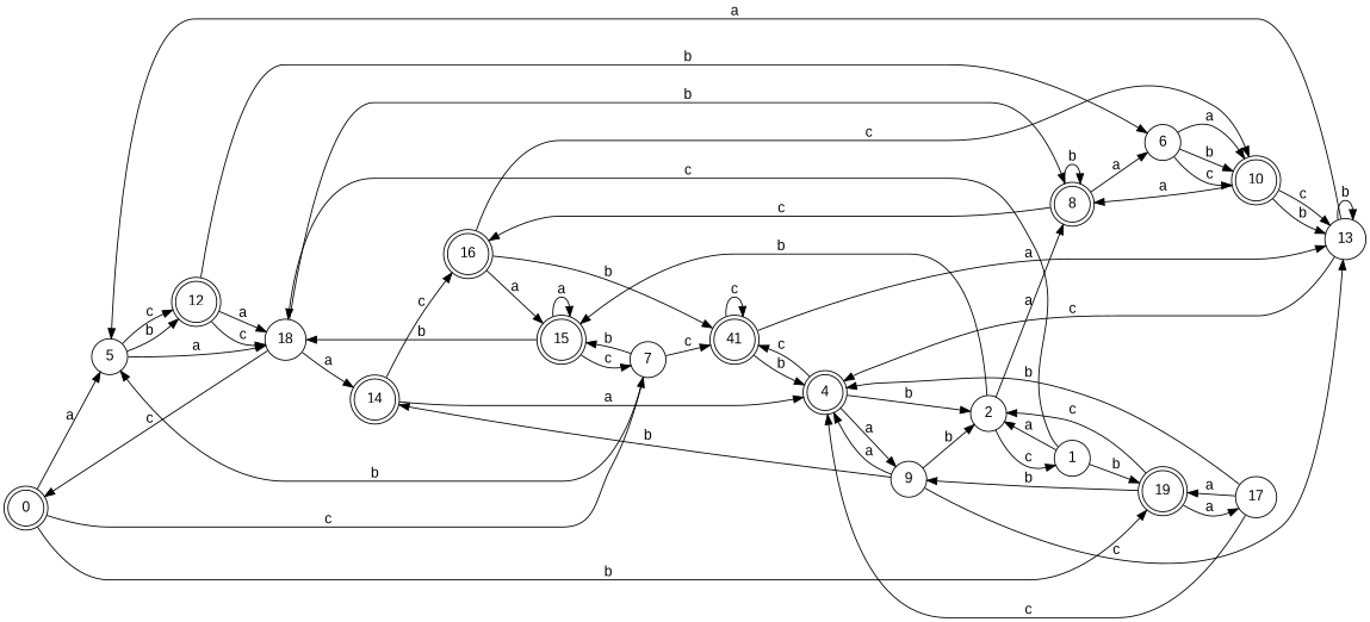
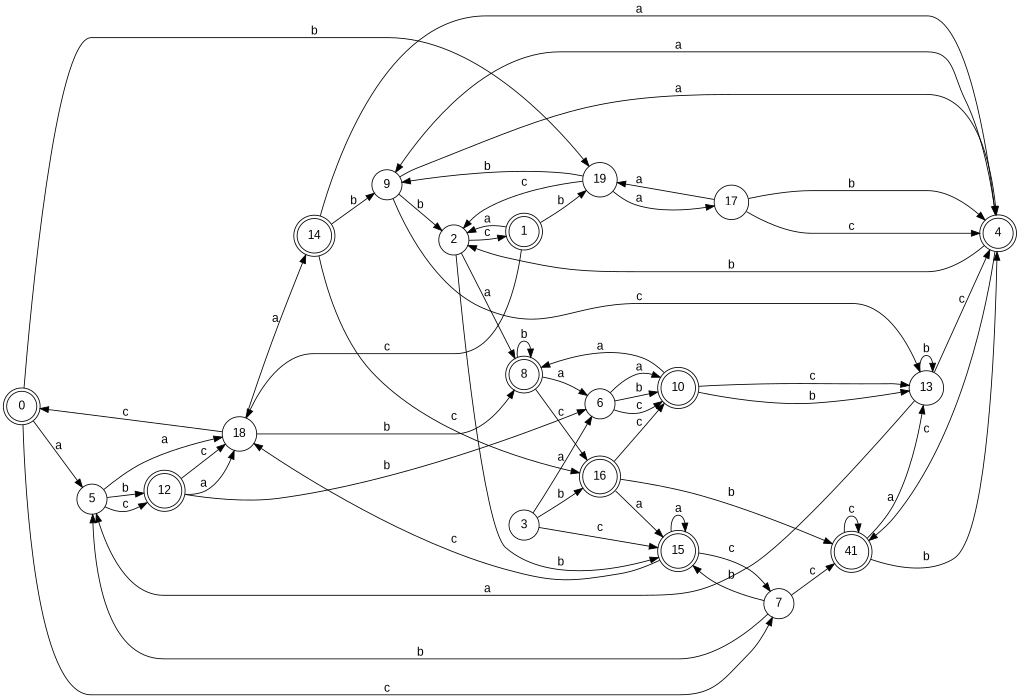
  digraph {
    fontname="Liberation Sans"
    rankdir=LR
    node [color=black fillcolor=white fontname="Liberation Sans" shape=doublecircle style="rounded,filled"]
    edge [fontname="Liberation Sans"]
    n1 [label=0]
    n2 [label=5 shape=circle style=filled]
    n3 [label=7 shape=circle style=filled]
-   n4 [label=19]
+   n4 [label=19 shape=circle]
    n5 [label=18 shape=circle style=filled]
    n6 [label=12]
    n7 [label=15]
    n8 [label=41]
    n9 [label=2 shape=circle style=filled]
    n10 [label=9 shape=circle style=filled]
    n11 [label=17 shape=circle style=filled]
-   n12 [label=1 shape=circle style=filled]
+   n12 [label=1 style=filled]
    n13 [label=8]
    n14 [label=14]
    n15 [label=6 shape=circle style=filled]
    n16 [label=16]
+   n17 [label=3 shape=circle style=filled]
    n18 [label=10]
    n19 [label=4]
    n20 [label=13 shape=circle style=filled]
    n1 -> n2 [label=a]
    n1 -> n3 [label=c]
    n1 -> n4 [label=b]
    n2 -> n5 [label=a]
    n2 -> n6 [label=b]
    n2 -> n6 [label=c]
    n3 -> n2 [label=b]
    n3 -> n7 [label=b]
    n3 -> n8 [label=c]
    n4 -> n9 [label=c]
    n4 -> n10 [label=b]
    n4 -> n11 [label=a]
    n5 -> n1 [label=c]
    n5 -> n13 [label=b]
    n5 -> n14 [label=a]
    n6 -> n5 [label=a]
    n6 -> n5 [label=c]
    n6 -> n15 [label=b]
    n7 -> n3 [label=c]
-   n7 -> n5 [label=b]
+   n7 -> n5 [label=c]
    n7 -> n7 [label=a]
    n8 -> n8 [label=c]
    n8 -> n19 [label=b]
    n8 -> n20 [label=a]
    n9 -> n7 [label=b]
    n9 -> n12 [label=c]
    n9 -> n13 [label=a]
    n10 -> n9 [label=b]
    n10 -> n19 [label=a]
    n10 -> n20 [label=c]
    n11 -> n4 [label=a]
    n11 -> n19 [label=b]
    n11 -> n19 [label=c]
    n12 -> n4 [label=b]
    n12 -> n5 [label=c]
    n12 -> n9 [label=a]
    n13 -> n13 [label=b]
    n13 -> n15 [label=a]
    n13 -> n16 [label=c]
-   n10 -> n14 [label=b]
+   n14 -> n10 [label=b]
    n14 -> n16 [label=c]
    n14 -> n19 [label=a]
    n15 -> n18 [label=a]
    n15 -> n18 [label=b]
    n15 -> n18 [label=c]
    n16 -> n7 [label=a]
    n16 -> n8 [label=b]
    n16 -> n18 [label=c]
+   n17 -> n7 [label=c]
+   n17 -> n15 [label=a]
+   n17 -> n16 [label=b]
    n18 -> n13 [label=a]
    n18 -> n20 [label=b]
    n18 -> n20 [label=c]
    n19 -> n8 [label=c]
    n19 -> n9 [label=b]
    n19 -> n10 [label=a]
    n20 -> n2 [label=a]
    n20 -> n19 [label=c]
    n20 -> n20 [label=b]
  }
